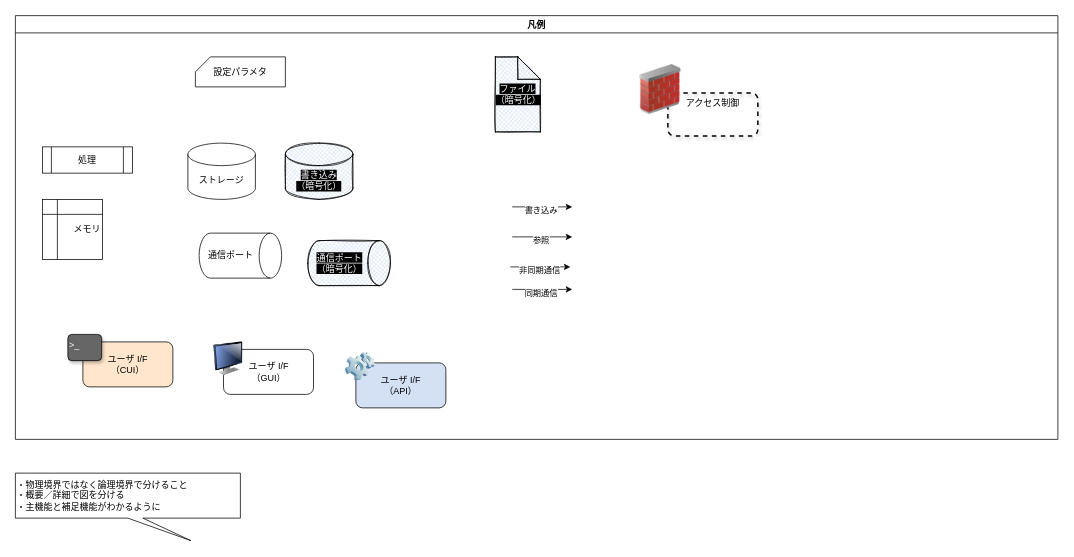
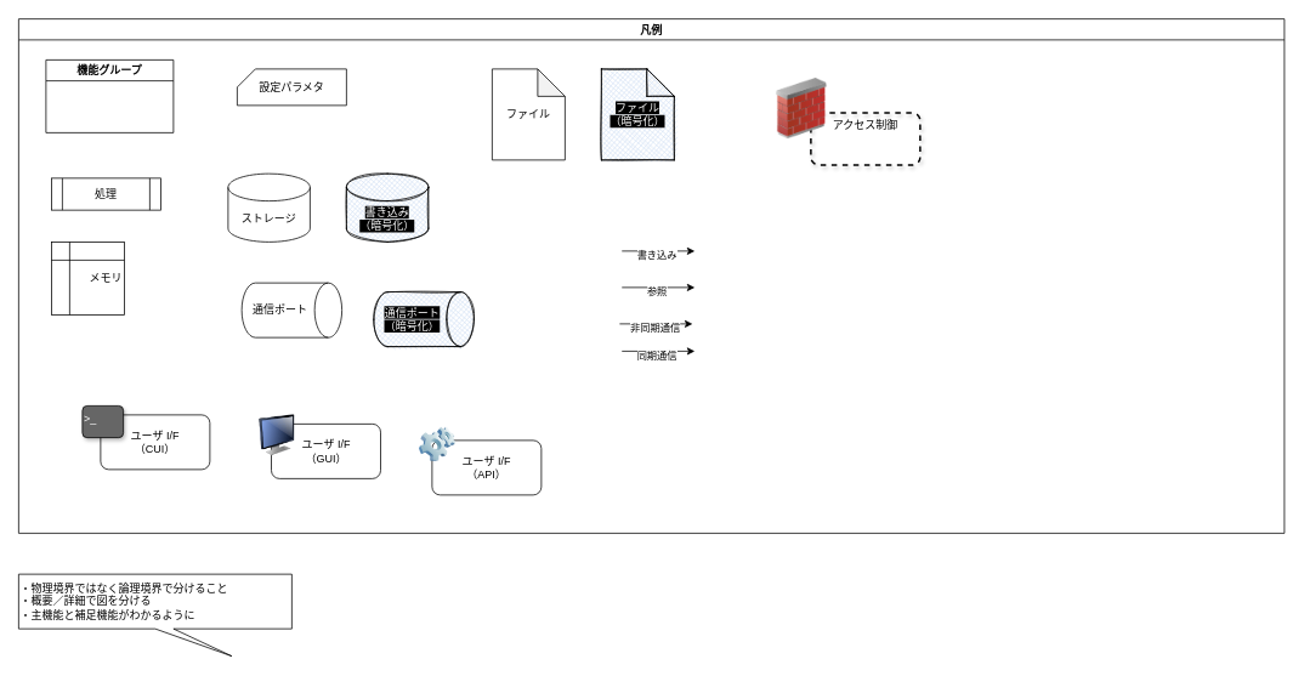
  <mxCell id="0" />
  <mxCell id="1" parent="0" />
  <mxCell id="2" value="・物理境界ではなく論理境界で分けること&lt;br&gt;・概要／詳細で図を分ける&lt;br&gt;・主機能と補足機能がわかるように" style="shape=callout;whiteSpace=wrap;html=1;perimeter=calloutPerimeter;position2=0.78;align=left;" parent="1" vertex="1"><mxGeometry x="20" y="630" width="300" height="90" as="geometry" /></mxCell>
  <mxCell id="3" value="凡例" style="swimlane;align=center;" parent="1" vertex="1"><mxGeometry x="20" y="20" width="1390" height="565" as="geometry" /></mxCell>
+ <mxCell id="4" value="機能グループ" style="swimlane;align=center;" parent="3" vertex="1"><mxGeometry x="30" y="45" width="140" height="80" as="geometry" /></mxCell>
  <mxCell id="5" value="&lt;span style=&quot;font-family: monospace ; text-align: left&quot;&gt;設定パラメタ&lt;/span&gt;" style="shape=card;whiteSpace=wrap;html=1;size=20;" parent="3" vertex="1"><mxGeometry x="240" y="55" width="120" height="40" as="geometry" /></mxCell>
  <mxCell id="6" value="処理" style="shape=process;whiteSpace=wrap;html=1;backgroundOutline=1;align=center;" parent="3" vertex="1"><mxGeometry x="36" y="175" width="120" height="35" as="geometry" /></mxCell>
  <mxCell id="7" value="メモリ" style="shape=internalStorage;whiteSpace=wrap;html=1;backgroundOutline=1;align=right;dx=20;dy=20;" parent="3" vertex="1"><mxGeometry x="36" y="245" width="80" height="80" as="geometry" /></mxCell>
  <mxCell id="8" value="ストレージ" style="shape=cylinder3;whiteSpace=wrap;html=1;boundedLbl=1;backgroundOutline=1;size=15;align=center;" parent="3" vertex="1"><mxGeometry x="230" y="170" width="90" height="75" as="geometry" /></mxCell>
+ <mxCell id="9" value="ファイル" style="shape=note;whiteSpace=wrap;html=1;backgroundOutline=1;darkOpacity=0.05;align=center;" parent="3" vertex="1"><mxGeometry x="520" y="55" width="80" height="100" as="geometry" /></mxCell>
  <mxCell id="10" value="&lt;font color=&quot;#ffffff&quot; style=&quot;background-color: rgb(0 , 0 , 0)&quot;&gt;通信ポート&lt;br&gt;（暗号化）&lt;/font&gt;" style="shape=cylinder3;whiteSpace=wrap;html=1;boundedLbl=1;backgroundOutline=1;size=15;direction=south;sketch=1;fillStyle=cross-hatch;fillColor=#D4E1F5;" parent="3" vertex="1"><mxGeometry x="390" y="300" width="110" height="60" as="geometry" /></mxCell>
  <mxCell id="11" value="通信ポート" style="shape=cylinder3;whiteSpace=wrap;html=1;boundedLbl=1;backgroundOutline=1;size=15;direction=south;sketch=0;fillStyle=cross-hatch;" parent="3" vertex="1"><mxGeometry x="245" y="290" width="110" height="60" as="geometry" /></mxCell>
- <mxCell id="12" value="&lt;font color=&quot;#ffffff&quot; style=&quot;background-color: rgb(0 , 0 , 0)&quot;&gt;ファイル&lt;br&gt;（暗号化）&lt;/font&gt;" style="shape=note;whiteSpace=wrap;html=1;backgroundOutline=1;darkOpacity=0.05;align=center;sketch=1;fillStyle=cross-hatch;fillColor=#D4E1F5;" parent="3" vertex="1"><mxGeometry x="640" y="55" width="60" height="100" as="geometry" /></mxCell>
+ <mxCell id="12" value="&lt;font color=&quot;#ffffff&quot; style=&quot;background-color: rgb(0 , 0 , 0)&quot;&gt;ファイル&lt;br&gt;（暗号化）&lt;/font&gt;" style="shape=note;whiteSpace=wrap;html=1;backgroundOutline=1;darkOpacity=0.05;align=center;sketch=1;fillStyle=cross-hatch;fillColor=#D4E1F5;" parent="3" vertex="1"><mxGeometry x="640" y="55" width="80" height="100" as="geometry" /></mxCell>
  <mxCell id="13" value="&lt;font color=&quot;#ffffff&quot; style=&quot;background-color: rgb(0 , 0 , 0)&quot;&gt;書き込み&lt;br&gt;（暗号化）&lt;/font&gt;" style="shape=cylinder3;whiteSpace=wrap;html=1;boundedLbl=1;backgroundOutline=1;size=15;align=center;sketch=1;fillStyle=cross-hatch;fillColor=#D4E1F5;" parent="3" vertex="1"><mxGeometry x="360" y="170" width="90" height="75" as="geometry" /></mxCell>
  <mxCell id="14" value="" style="group" parent="3" vertex="1" connectable="0"><mxGeometry x="70" y="425" width="140" height="70" as="geometry" /></mxCell>
- <mxCell id="15" value="&lt;span&gt;ユーザ I/F&lt;/span&gt;&lt;br&gt;&lt;span&gt;（CUI）&lt;/span&gt;" style="rounded=1;whiteSpace=wrap;html=1;sketch=0;gradientDirection=south;fillColor=#ffe6cc;" parent="14" vertex="1"><mxGeometry x="20" y="10" width="120" height="60" as="geometry" /></mxCell>
+ <mxCell id="15" value="&lt;span&gt;ユーザ I/F&lt;/span&gt;&lt;br&gt;&lt;span&gt;（CUI）&lt;/span&gt;" style="rounded=1;whiteSpace=wrap;html=1;sketch=0;gradientDirection=south;fillColor=#FFFFFF;" parent="14" vertex="1"><mxGeometry x="20" y="10" width="120" height="60" as="geometry" /></mxCell>
  <mxCell id="16" value="&amp;gt;_" style="text;html=1;align=left;verticalAlign=top;whiteSpace=wrap;rounded=1;shadow=1;glass=0;sketch=0;strokeColor=#000000;fontColor=#FFFFFF;fillColor=#666666;" parent="14" vertex="1"><mxGeometry width="45" height="35" as="geometry" /></mxCell>
  <mxCell id="17" value="" style="group" parent="3" vertex="1" connectable="0"><mxGeometry x="260" y="435" width="137.5" height="70" as="geometry" /></mxCell>
  <mxCell id="18" value="&lt;span&gt;ユーザ I/F&lt;/span&gt;&lt;br&gt;&lt;span&gt;（GUI）&lt;/span&gt;" style="rounded=1;whiteSpace=wrap;html=1;align=center;" parent="17" vertex="1"><mxGeometry x="17.5" y="10" width="120" height="60" as="geometry" /></mxCell>
  <mxCell id="19" value="" style="image;html=1;image=img/lib/clip_art/computers/Monitor_128x128.png;sketch=0;fillColor=#FFFFFF;gradientDirection=south;" parent="17" vertex="1"><mxGeometry width="47.5" height="45" as="geometry" /></mxCell>
  <mxCell id="20" value="" style="group" parent="3" vertex="1" connectable="0"><mxGeometry x="440" y="445" width="134" height="78" as="geometry" /></mxCell>
- <mxCell id="21" value="&lt;span&gt;ユーザ I/F&lt;/span&gt;&lt;br&gt;&lt;span&gt;（API）&lt;/span&gt;" style="rounded=1;whiteSpace=wrap;html=1;align=center;fillColor=#d4e1f5;" parent="20" vertex="1"><mxGeometry x="14" y="18" width="120" height="60" as="geometry" /></mxCell>
+ <mxCell id="21" value="&lt;span&gt;ユーザ I/F&lt;/span&gt;&lt;br&gt;&lt;span&gt;（API）&lt;/span&gt;" style="rounded=1;whiteSpace=wrap;html=1;align=center;" parent="20" vertex="1"><mxGeometry x="14" y="18" width="120" height="60" as="geometry" /></mxCell>
  <mxCell id="22" value="" style="image;html=1;image=img/lib/clip_art/computers/Software_128x128.png;sketch=0;fillColor=#FFFFFF;gradientDirection=south;" parent="20" vertex="1"><mxGeometry width="40" height="45" as="geometry" /></mxCell>
  <mxCell id="23" value="" style="group" parent="3" vertex="1" connectable="0"><mxGeometry x="830" y="65" width="160" height="105" as="geometry" /></mxCell>
  <mxCell id="24" value="アクセス制御" style="rounded=1;whiteSpace=wrap;html=1;align=center;glass=0;shadow=1;sketch=0;fillColor=none;verticalAlign=top;strokeWidth=2;perimeterSpacing=0;dashed=1;" parent="23" vertex="1"><mxGeometry x="40" y="38.177" width="120" height="57.273" as="geometry" /></mxCell>
  <mxCell id="25" value="" style="image;html=1;image=img/lib/clip_art/networking/Firewall_02_128x128.png" parent="23" vertex="1"><mxGeometry y="-0.005" width="60" height="66.818" as="geometry" /></mxCell>
  <mxCell id="26" value="" style="endArrow=classic;html=1;" parent="3" edge="1"><mxGeometry width="50" height="50" relative="1" as="geometry"><mxPoint x="662.5" y="255" as="sourcePoint" /><mxPoint x="742.5" y="255" as="targetPoint" /></mxGeometry></mxCell>
  <mxCell id="27" value="書き込み" style="edgeLabel;html=1;align=center;verticalAlign=middle;resizable=0;points=[];" parent="26" vertex="1" connectable="0"><mxGeometry x="0.3" y="-1" relative="1" as="geometry"><mxPoint x="-14" y="3" as="offset" /></mxGeometry></mxCell>
  <mxCell id="28" value="" style="endArrow=classic;html=1;" parent="3" edge="1"><mxGeometry width="50" height="50" relative="1" as="geometry"><mxPoint x="660" y="335" as="sourcePoint" /><mxPoint x="740" y="335" as="targetPoint" /></mxGeometry></mxCell>
  <mxCell id="29" value="非同期通信" style="edgeLabel;html=1;align=center;verticalAlign=middle;resizable=0;points=[];" parent="28" vertex="1" connectable="0"><mxGeometry x="0.3" y="-1" relative="1" as="geometry"><mxPoint x="-14" y="3" as="offset" /></mxGeometry></mxCell>
  <mxCell id="30" value="" style="endArrow=classic;html=1;" parent="3" edge="1"><mxGeometry width="50" height="50" relative="1" as="geometry"><mxPoint x="662.5" y="295" as="sourcePoint" /><mxPoint x="742.5" y="295" as="targetPoint" /></mxGeometry></mxCell>
  <mxCell id="31" value="参照" style="edgeLabel;html=1;align=center;verticalAlign=middle;resizable=0;points=[];" parent="30" vertex="1" connectable="0"><mxGeometry x="0.3" y="-1" relative="1" as="geometry"><mxPoint x="-14" y="3" as="offset" /></mxGeometry></mxCell>
  <mxCell id="32" value="" style="endArrow=classic;html=1;" parent="3" edge="1"><mxGeometry width="50" height="50" relative="1" as="geometry"><mxPoint x="662.5" y="365" as="sourcePoint" /><mxPoint x="742.5" y="365" as="targetPoint" /></mxGeometry></mxCell>
  <mxCell id="33" value="同期通信" style="edgeLabel;html=1;align=center;verticalAlign=middle;resizable=0;points=[];" parent="32" vertex="1" connectable="0"><mxGeometry x="0.3" y="-1" relative="1" as="geometry"><mxPoint x="-14" y="3" as="offset" /></mxGeometry></mxCell>
